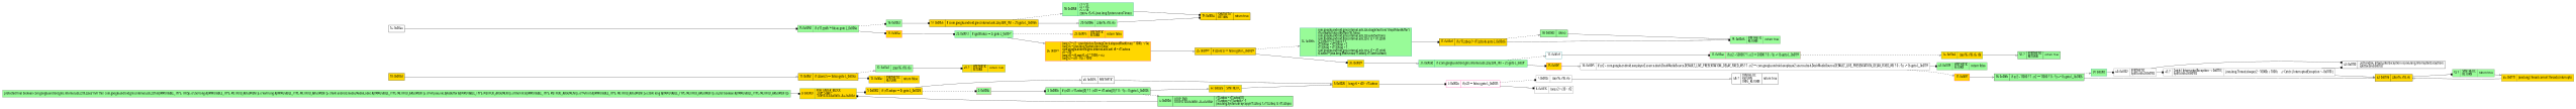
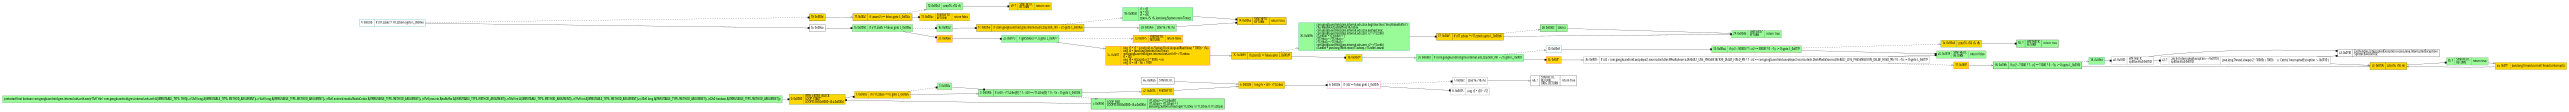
  digraph {
    fontname="Fira Sans"
    rankdir=LR
    node [color=gray40 fillcolor=gold fontname="Fira Sans" shape=record style=filled]
    edge [arrowhead=box fontname="Fira Sans"]
    n1 [color=teal label="{0\:\ 0x0000|MTH_ENTER_BLOCK\lLOOP_START\lLOOP:0: B:0:0x0000\-\>B:4:0x000d\l}"]
    n2 [label="{1\:\ 0x0002|if (r11.zzbpa == 0) goto L_0x0026\l}"]
    n3 [color=deeppink fillcolor=palegreen label="{2\:\ 0x0004}"]
    n4 [color=black fillcolor=white label="{46\:\ 0x0026|SYNTHETIC\l}"]
    n5 [color=black fillcolor=palegreen label="{3\:\ 0x000b|if ((r20 \> r11.zzboj[0] ? 1 : (r20 == r11.zzboj[0] ? 0 : \-1)) \< 0) goto L_0x0026\l}"]
    n6 [label="{5\:\ 0x0026|long r6 = r20 \- r11.zzboz\l}"]
    n7 [color=black fillcolor=palegreen label="{4\:\ 0x000d|LOOP_END\lLOOP:0: B:0:0x0000\-\>B:4:0x000d\l|r11.zzboz = r11.zzboj[0]\lr11.zzbpa = r11.zzbpa + \-1\ljava.lang.System.arraycopy(r11.zzboj, 1, r11.zzboj, 0, r11.zzbpa)\l}"]
    n8 [color=teal label="{47\:\ 0x0026|SYNTHETIC\l}"]
    n9 [color=deeppink fillcolor=white label="{6\:\ 0x002a|if (r22 == false) goto L_0x0035\l}"]
    n10 [fillcolor=white label="{7\:\ 0x002c|zza(r16, r18, r6)\l}"]
    n11 [fillcolor=white label="{8\:\ 0x0035|long r2 = r20 \- r12\l}"]
    n12 [color=black fillcolor=white label="{48\:\ ?|SYNTHETIC\lRETURN\lORIG_RETURN\l|return true\l}"]
+   n13 [color=teal fillcolor=white label="{9\:\ 0x003b|if (r11.zzaez != r11.zzbom) goto L_0x004e\l}"]
    n14 [color=black label="{10\:\ 0x003d}"]
    n15 [color=black fillcolor=white label="{14\:\ 0x004e}"]
    n16 [color=black label="{11\:\ 0x0041|if (zzer(r2) == false) goto L_0x004c\l}"]
    n17 [fillcolor=palegreen label="{15\:\ 0x0050|if (r11.zzafb != false) goto L_0x006e\l}"]
    n18 [fillcolor=palegreen label="{12\:\ 0x0043|zza(r16, r18, r6)\l}"]
    n19 [label="{13\:\ 0x004c|SYNTHETIC\lRETURN\l|return false\l}"]
    n20 [color=teal label="{49\:\ ?|SYNTHETIC\lRETURN\l|return com\l}"]
    n21 [fillcolor=palegreen label="{16\:\ 0x0052}"]
    n22 [color=deeppink label="{21\:\ 0x006e}"]
    n23 [color=black label="{17\:\ 0x0056|if (com.google.android.gms.internal.ads.zzsy.SDK_INT \< 21) goto L_0x0066\l}"]
    n24 [color=teal fillcolor=palegreen label="{22\:\ 0x0073|if (getState() == 2) goto L_0x0077\l}"]
    n25 [color=teal fillcolor=palegreen label="{18\:\ 0x0058|r3 = r11\lr4 = r16\lr5 = r18\lzza(r4, r5, r6, java.lang.System.nanoTime())\l}"]
    n26 [fillcolor=palegreen label="{20\:\ 0x0066|zzb(r16, r18, r6)\l}"]
    n27 [color=black label="{19\:\ 0x0064|SYNTHETIC\lRETURN\l|return true\l}"]
    n28 [color=deeppink label="{23\:\ 0x0075|SYNTHETIC\lRETURN\l|return false\l}"]
    n29 [color=deeppink label="{24\:\ 0x0077|long r2 = r2 \- ((android.os.SystemClock.elapsedRealtime() * 1000) \- r14)\llong r4 = java.lang.System.nanoTime()\lcom.google.android.gms.internal.ads.zztl r8 = r11.zzboe\lr0 = r20\llong r8 = r8.zzg(r0, (r2 * 1000) + r4)\llong r2 = (r8 \- r4) \/ 1000\l}"]
    n30 [color=black label="{25\:\ 0x0099|if (zzer(r2) == false) goto L_0x00d9\l}"]
    n31 [color=teal fillcolor=palegreen label="{26\:\ 0x009b|com.google.android.gms.internal.ads.zzsx.beginSection(\"dropVideoBuffer\")\lr16.releaseOutputBuffer(r18, false)\lcom.google.android.gms.internal.ads.zzsx.endSection()\lcom.google.android.gms.internal.ads.zznc r2 = r11.zzbhl\lr2.zzabm = r2.zzabm + 1\lr11.zzbop = r11.zzbop + 1\lr11.zzboq = r11.zzboq + 1\lcom.google.android.gms.internal.ads.zznc r2 = r11.zzbhl\lr2.zzazd = java.lang.Math.max(r11.zzboq, r11.zzbhl.zzazd)\l}"]
    n32 [color=teal label="{30\:\ 0x00d9}"]
    n33 [color=black label="{27\:\ 0x00d1|if (r11.zzbop != r11.zzboh) goto L_0x00d6\l}"]
    n34 [color=teal fillcolor=palegreen label="{31\:\ 0x00dd|if (com.google.android.gms.internal.ads.zzsy.SDK_INT \< 21) goto L_0x00f1\l}"]
    n35 [color=black fillcolor=palegreen label="{28\:\ 0x00d3|zzkm()\l}"]
    n36 [fillcolor=palegreen label="{29\:\ 0x00d6|SYNTHETIC\lRETURN\l|return true\l}"]
    n37 [color=teal fillcolor=white label="{32\:\ 0x00df}"]
    n38 [color=deeppink label="{35\:\ 0x00f1}"]
    n39 [color=deeppink fillcolor=palegreen label="{33\:\ 0x00e4|if ((r2 \> 50000 ? 1 : (r2 == 50000 ? 0 : \-1)) \>= 0) goto L_0x0119\l}"]
    n40 [fillcolor=white label="{36\:\ 0x00f5|if ((r2 \> com.google.android.exoplayer2.source.dash.DashMediaSource.DEFAULT_LIVE_PRESENTATION_DELAY_FIXED_MS ? 1 : (r2 == com.google.android.exoplayer2.source.dash.DashMediaSource.DEFAULT_LIVE_PRESENTATION_DELAY_FIXED_MS ? 0 : \-1)) \>= 0) goto L_0x0119\l}"]
    n41 [color=teal label="{34\:\ 0x00e6|zza(r16, r18, r6, r8)\l}"]
    n42 [fillcolor=palegreen label="{45\:\ 0x0119|SYNTHETIC\lRETURN\l|return false\l}"]
    n43 [color=black fillcolor=palegreen label="{50\:\ ?|SYNTHETIC\lRETURN\l|return true\l}"]
    n44 [color=deeppink label="{37\:\ 0x00f7}"]
    n45 [color=black fillcolor=palegreen label="{38\:\ 0x00fb|if ((r2 \> 11000 ? 1 : (r2 == 11000 ? 0 : \-1)) \<= 0) goto L_0x0106\l}"]
    n46 [color=teal fillcolor=palegreen label="{39\:\ 0x00fd}"]
    n47 [color=black label="{42\:\ 0x0106|zzb(r16, r18, r6)\l}"]
    n48 [fillcolor=white label="{40\:\ 0x0102|SYNTHETIC\lSplitter:B:40:0x0102\l}"]
    n49 [fillcolor=palegreen label="{51\:\ ?|SYNTHETIC\lRETURN\l|return true\l}"]
    n50 [fillcolor=white label="{41\:\ ?|Catch:\{ InterruptedException \-\> 0x0110 \}\lSplitter:B:40:0x0102\l|java.lang.Thread.sleep((r2 \- 10000) \/ 1000)     \/\/ Catch:\{ InterruptedException \-\> 0x0110 \}\l}"]
    n51 [color=black fillcolor=white label="{43\:\ 0x0110|ExcHandler: InterruptedException (e java.lang.InterruptedException)\lSplitter:B:40:0x0102\l}"]
    n52 [label="{44\:\ 0x0111|java.lang.Thread.currentThread().interrupt()\l}"]
    n53 [fillcolor=palegreen label="{protected final boolean com.google.android.gms.internal.ads.zzth.zza((r11v0 'this' com.google.android.gms.internal.ads.zzth A[IMMUTABLE_TYPE, THIS]), (r12v0 long A[IMMUTABLE_TYPE, METHOD_ARGUMENT]), (r14v0 long A[IMMUTABLE_TYPE, METHOD_ARGUMENT]), (r16v0 android.media.MediaCodec A[IMMUTABLE_TYPE, METHOD_ARGUMENT]), (r17v0 java.nio.ByteBuffer A[IMMUTABLE_TYPE, METHOD_ARGUMENT]), (r18v0 int A[IMMUTABLE_TYPE, METHOD_ARGUMENT]), (r19v0 int A[IMMUTABLE_TYPE, METHOD_ARGUMENT]), (r20v0 long A[IMMUTABLE_TYPE, METHOD_ARGUMENT]), (r22v0 boolean A[IMMUTABLE_TYPE, METHOD_ARGUMENT])) }"]
    n1 -> n2
    n2 -> n3 [style=dashed]
-   n2 -> n4 [arrowhead=onormal]
+   n2 -> n5 [arrowhead=onormal]
    n3 -> n5
    n4 -> n6 [arrowhead=onormal]
    n5 -> n7 [arrowhead=onormal style=dashed]
    n5 -> n8 [arrowhead=onormal]
    n6 -> n9
    n7 -> n1
    n8 -> n6 [arrowhead=onormal]
    n9 -> n10 [style=dashed]
    n9 -> n11
    n10 -> n12 [arrowhead=onormal]
+   n13 -> n14 [style=dashed]
+   n13 -> n15
    n14 -> n16 [arrowhead=onormal]
    n15 -> n17
    n16 -> n18 [arrowhead=onormal style=dashed]
    n16 -> n19
    n17 -> n21 [style=dashed]
    n17 -> n22
    n18 -> n20
    n21 -> n23
    n22 -> n24
    n23 -> n25 [arrowhead=onormal style=dashed]
    n23 -> n26 [arrowhead=onormal]
    n24 -> n28 [arrowhead=onormal style=dashed]
    n24 -> n29 [arrowhead=onormal]
    n25 -> n27
    n26 -> n27
    n29 -> n30 [arrowhead=onormal]
    n30 -> n31 [arrowhead=onormal style=dashed]
    n30 -> n32
    n31 -> n33
    n32 -> n34 [arrowhead=onormal]
    n33 -> n35 [arrowhead=onormal style=dashed]
    n33 -> n36
    n34 -> n37 [arrowhead=onormal style=dashed]
    n34 -> n38
    n35 -> n36 [arrowhead=onormal]
    n37 -> n39
    n38 -> n40 [arrowhead=onormal]
    n39 -> n41 [arrowhead=onormal style=dashed]
+   n39 -> n42
    n40 -> n42
    n40 -> n44 [arrowhead=onormal style=dashed]
-   n41 -> n43 [arrowhead=onormal]
+   n41 -> n43
    n44 -> n45 [arrowhead=onormal]
    n45 -> n46 [arrowhead=onormal style=dashed]
    n45 -> n47 [arrowhead=onormal]
    n46 -> n48
    n47 -> n49
    n48 -> n50
    n48 -> n51
    n49 -> n52 [arrowhead=onormal]
    n50 -> n47 [arrowhead=onormal]
    n50 -> n51
    n52 -> n47 [arrowhead=onormal]
    n53 -> n1
  }
